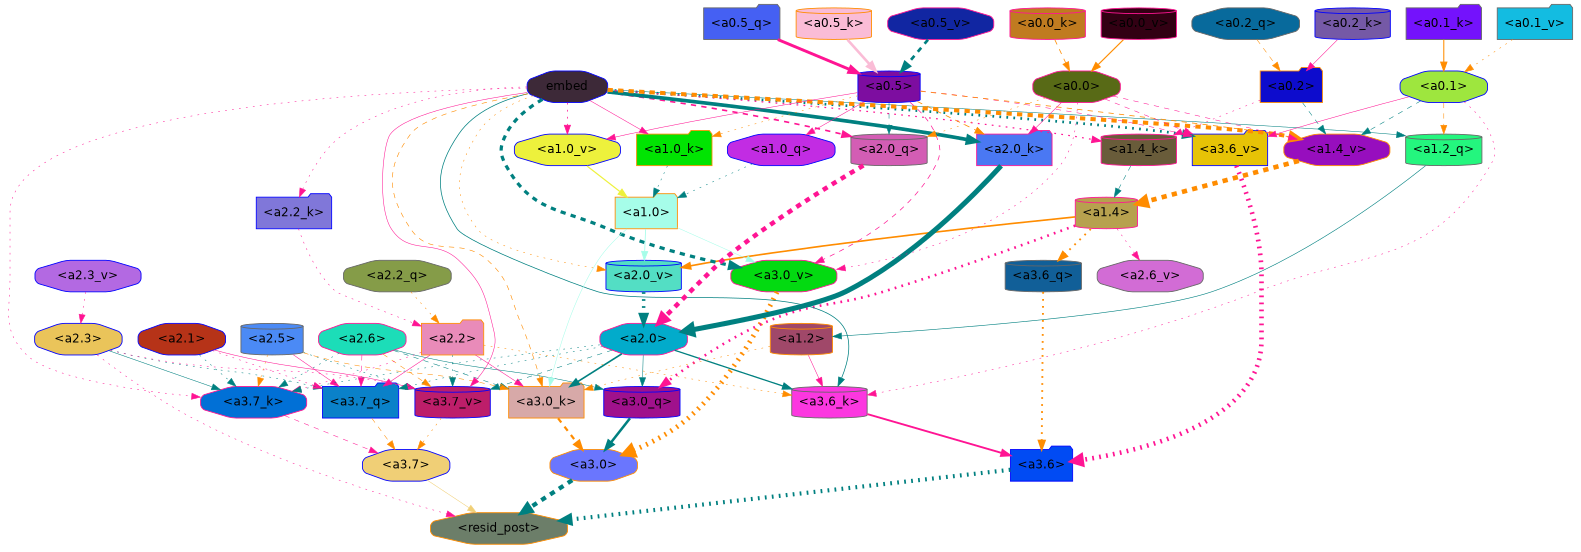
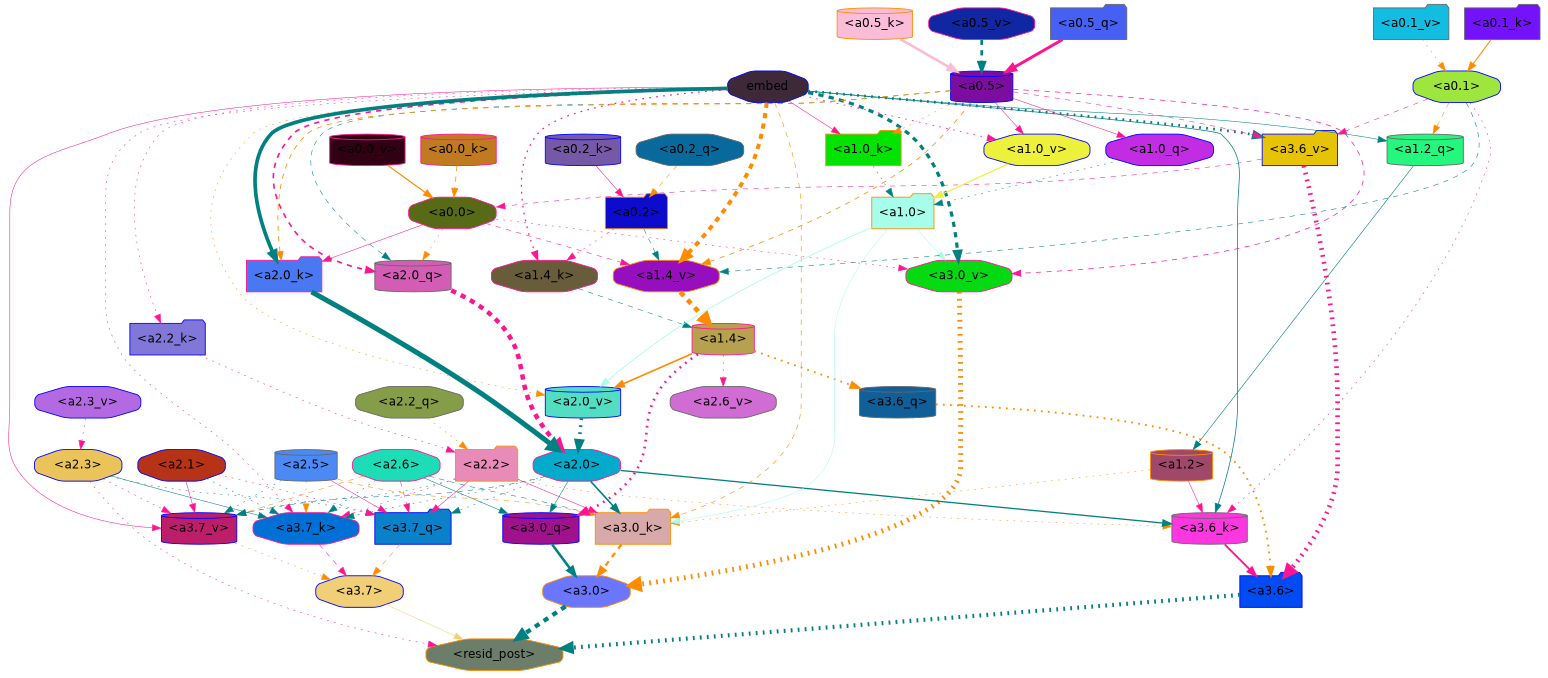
  strict digraph {
    splines=true
    node [color=blue fontname=Helvetica shape=octagon style="filled, rounded"]
    edge [color=deeppink penwidth=0.6 style=dotted]
    "<a3.7>" [fillcolor="#f0cf76"]
    "<resid_post>" [color=darkorange fillcolor="#6c7e69"]
    "<a3.6>" [fillcolor="#014bf3" shape=folder]
    "<a3.0>" [color=darkorange fillcolor="#6a76fe"]
    "<a2.3>" [fillcolor="#eac45a"]
    "<a3.7_q>" [fillcolor="#0a81c9" shape=folder]
    "<a3.7_k>" [color=deeppink fillcolor="#0170d6"]
    "<a3.7_v>" [fillcolor="#bd1e6a" shape=cylinder]
    "<a3.6_q>" [color=gray40 fillcolor="#115f98" shape=cylinder]
    "<a3.0_q>" [fillcolor="#a0118c" shape=cylinder]
    "<a3.6_k>" [color=gray40 fillcolor="#fc37e0" shape=cylinder]
    "<a3.0_k>" [color=darkorange fillcolor="#d7a9a8" shape=folder]
    "<a3.6_v>" [fillcolor="#e7c306" shape=folder]
    "<a3.0_v>" [color=deeppink fillcolor="#03da11"]
    "<a2.6>" [color=deeppink fillcolor="#1cddb8"]
    "<a2.5>" [color=gray40 fillcolor="#4b8af5" shape=cylinder]
    "<a2.2>" [color=darkorange fillcolor="#e98bb9" shape=folder]
    "<a2.1>" [fillcolor="#b63318"]
    "<a2.0>" [color=deeppink fillcolor="#02abcb"]
    "<a1.4>" [color=deeppink fillcolor="#b7a14e" shape=cylinder]
    "<a2.6_v>" [color=gray40 fillcolor="#d26cd5"]
    "<a2.0_v>" [fillcolor="#53dec4" shape=cylinder]
    embed [fillcolor="#3d2938"]
    "<a2.0_q>" [color=gray40 fillcolor="#d35db4" shape=cylinder]
    "<a2.2_k>" [fillcolor="#8077d9" shape=folder]
    "<a2.0_k>" [color=deeppink fillcolor="#4a78f3" shape=folder]
    "<a1.2_q>" [color=gray40 fillcolor="#24f67e" shape=cylinder]
-   "<a1.4_k>" [color=deeppink fillcolor="#695c3a" shape=cylinder]
+   "<a1.4_k>" [color=deeppink fillcolor="#695c3a"]
    "<a1.0_k>" [color=darkorange fillcolor="#01e402" shape=folder]
    "<a1.4_v>" [color=darkorange fillcolor="#970ebe"]
    "<a1.0_v>" [fillcolor="#edf13c"]
    "<a1.2>" [color=darkorange fillcolor="#a04869" shape=cylinder]
    "<a1.0>" [color=darkorange fillcolor="#a6fde9" shape=folder]
    "<a0.1>" [fillcolor="#9ee63e"]
    "<a0.5>" [fillcolor="#7d0da0" shape=cylinder]
    "<a1.0_q>" [fillcolor="#c22ce3"]
    "<a0.0>" [color=deeppink fillcolor="#586a16"]
    "<a2.2_q>" [color=gray40 fillcolor="#859c48"]
    "<a2.3_v>" [fillcolor="#b369e2"]
    "<a0.2>" [color=darkorange fillcolor="#0d0ccd" shape=folder]
    "<a0.5_q>" [color=gray40 fillcolor="#4560f3" shape=folder]
    "<a0.2_q>" [color=gray40 fillcolor="#086a9c"]
    "<a0.5_k>" [color=darkorange fillcolor="#fabcd6" shape=cylinder]
    "<a0.2_k>" [fillcolor="#7559a6" shape=cylinder]
    "<a0.1_k>" [color=gray40 fillcolor="#7412fc" shape=folder]
    "<a0.0_k>" [color=deeppink fillcolor="#c07b20" shape=cylinder]
    "<a0.5_v>" [color=deeppink fillcolor="#1126a2"]
    "<a0.1_v>" [color=gray40 fillcolor="#13bce1" shape=folder]
    "<a0.0_v>" [color=deeppink fillcolor="#320013" shape=cylinder]
    "<a3.7>" -> "<resid_post>" [color="#f0cf76" style=""]
    "<a3.6>" -> "<resid_post>" [color=teal penwidth=4.752790808677673]
    "<a3.0>" -> "<resid_post>" [color=teal penwidth=4.897669434547424 style=dashed]
    "<a2.3>" -> "<resid_post>"
    "<a2.3>" -> "<a3.7_q>" [color=teal]
    "<a2.3>" -> "<a3.7_k>" [color=teal style=solid]
    "<a2.3>" -> "<a3.7_v>"
    "<a3.7_q>" -> "<a3.7>" [color=darkorange style=dashed]
    "<a3.7_k>" -> "<a3.7>" [style=dashed]
    "<a3.7_v>" -> "<a3.7>" [color=darkorange]
    "<a3.6_q>" -> "<a3.6>" [color=darkorange penwidth=2.160832464694977]
    "<a3.0_q>" -> "<a3.0>" [color=teal penwidth=2.870753765106201 style=solid]
    "<a3.6_k>" -> "<a3.6>" [penwidth=2.13908451795578 style=solid]
    "<a3.0_k>" -> "<a3.0>" [color=darkorange penwidth=2.520303964614868 style=dashed]
    "<a3.6_v>" -> "<a3.6>" [penwidth=5.297133803367615]
    "<a3.0_v>" -> "<a3.0>" [color=darkorange penwidth=5.680712580680847]
    "<a2.6>" -> "<a3.7_q>" [style=dashed]
    "<a2.6>" -> "<a3.7_k>" [color=teal]
    "<a2.6>" -> "<a3.7_v>" [color=darkorange style=dashed]
    "<a2.6>" -> "<a3.0_q>" [color=teal style=solid]
    "<a2.6>" -> "<a3.0_k>" [color=teal style=dashed]
    "<a2.5>" -> "<a3.7_q>" [style=solid]
    "<a2.5>" -> "<a3.7_k>" [color=darkorange]
    "<a2.5>" -> "<a3.7_v>" [color=teal]
    "<a2.5>" -> "<a3.0_k>" [color=darkorange style=dashed]
    "<a2.2>" -> "<a3.7_q>" [style=solid]
    "<a2.2>" -> "<a3.7_k>"
    "<a2.2>" -> "<a3.7_v>" [color=teal]
    "<a2.2>" -> "<a3.6_k>" [color=darkorange]
    "<a2.2>" -> "<a3.0_k>" [style=solid]
    "<a2.1>" -> "<a3.7_q>"
    "<a2.1>" -> "<a3.7_k>" [color=teal]
    "<a2.1>" -> "<a3.7_v>" [style=solid]
    "<a2.0>" -> "<a3.7_q>" [color=teal]
    "<a2.0>" -> "<a3.7_k>" [color=teal]
    "<a2.0>" -> "<a3.7_v>" [color=teal style=dashed]
    "<a2.0>" -> "<a3.0_q>" [color=teal style=solid]
    "<a2.0>" -> "<a3.6_k>" [color=teal penwidth=1.4811622872948647 style=solid]
    "<a2.0>" -> "<a3.0_k>" [color=teal penwidth=1.8632715698331594 style=solid]
    "<a1.4>" -> "<a3.6_q>" [color=darkorange penwidth=2.1468575447797775]
    "<a1.4>" -> "<a3.0_q>" [penwidth=3.0006065368652344]
    "<a1.4>" -> "<a2.6_v>"
    "<a1.4>" -> "<a2.0_v>" [color=darkorange penwidth=1.8759949803352356 style=solid]
    "<a2.0_v>" -> "<a2.0>" [color=teal penwidth=3.9731863737106323]
    embed -> "<a3.7_k>"
    embed -> "<a3.7_v>" [style=solid]
    embed -> "<a3.6_k>" [color=teal penwidth=0.8410270567983389 style=solid]
    embed -> "<a3.0_k>" [color=darkorange penwidth=0.691851794719696 style=dashed]
    embed -> "<a3.6_v>" [color=teal penwidth=3.0758190751075745]
    embed -> "<a3.0_v>" [color=teal penwidth=3.6927278637886047 style=dashed]
    embed -> "<a2.0_v>" [color=darkorange]
    embed -> "<a2.0_q>" [penwidth=1.8617419600486755 style=dashed]
    embed -> "<a2.2_k>"
    embed -> "<a2.0_k>" [color=teal penwidth=4.189224064350128 style=solid]
    embed -> "<a1.2_q>" [color=teal penwidth=0.603080153465271 style=solid]
    embed -> "<a1.4_k>" [penwidth=1.3883130550384521]
    embed -> "<a1.0_k>" [style=solid]
    embed -> "<a1.4_v>" [color=darkorange penwidth=4.585226953029633 style=dashed]
    embed -> "<a1.0_v>" [penwidth=0.8794136047363281]
    "<a2.0_q>" -> "<a2.0>" [penwidth=5.1847569942474365 style=dashed]
    "<a2.2_k>" -> "<a2.2>" [penwidth=0.6149471998214722]
    "<a2.0_k>" -> "<a2.0>" [color=teal penwidth=5.773491740226746 style=solid]
    "<a1.2_q>" -> "<a1.2>" [color=teal penwidth=0.6863181293010712 style=solid]
    "<a1.4_k>" -> "<a1.4>" [color=teal style=dashed]
    "<a1.0_k>" -> "<a1.0>" [color=teal]
    "<a1.4_v>" -> "<a1.4>" [color=darkorange penwidth=5.299546539783478 style=dashed]
    "<a1.0_v>" -> "<a1.0>" [color="#edf13c" penwidth=1.3690393567085266 style=""]
    "<a1.2>" -> "<a3.6_k>" [style=solid]
    "<a1.2>" -> "<a3.0_k>" [color=darkorange]
    "<a1.0>" -> "<a3.0_k>" [color="#a6fde9" style=""]
    "<a1.0>" -> "<a3.0_v>" [color="#a6fde9" style=""]
    "<a1.0>" -> "<a2.0_v>" [color="#a6fde9" penwidth=0.9620223194360733 style=""]
    "<a0.1>" -> "<a3.6_k>"
-   "<a0.1>" -> "<a3.6_v>" [style=solid]
+   "<a0.1>" -> "<a3.6_v>" [style=dashed]
    "<a0.1>" -> "<a1.2_q>" [color=darkorange style=dashed]
    "<a0.1>" -> "<a1.4_v>" [color=teal penwidth=0.6243228018283844 style=dashed]
    "<a0.5>" -> "<a3.6_v>" [style=dashed]
    "<a0.5>" -> "<a3.0_v>" [penwidth=0.8028683364391327 style=dashed]
    "<a0.5>" -> "<a2.0_q>" [color=teal style=dashed]
    "<a0.5>" -> "<a2.0_k>" [color=darkorange penwidth=0.9350990951061249 style=dashed]
    "<a0.5>" -> "<a1.0_k>" [color=darkorange]
    "<a0.5>" -> "<a1.4_v>" [color=darkorange penwidth=0.9007003456354141 style=dashed]
    "<a0.5>" -> "<a1.0_v>" [style=solid]
    "<a0.5>" -> "<a1.0_q>" [style=solid]
    "<a1.0_q>" -> "<a1.0>" [color=teal]
-   "<a0.0>" -> "<a3.6_v>" [style=dashed]
+   "<a3.6_v>" -> "<a0.0>" [style=dashed]
    "<a0.0>" -> "<a3.0_v>"
    "<a0.0>" -> "<a2.0_q>" [color=darkorange]
    "<a0.0>" -> "<a2.0_k>" [style=solid]
    "<a0.0>" -> "<a1.4_v>" [style=dashed]
    "<a2.2_q>" -> "<a2.2>" [color=darkorange]
    "<a2.3_v>" -> "<a2.3>"
    "<a0.2>" -> "<a1.4_k>"
    "<a0.2>" -> "<a1.4_v>" [color=teal style=dashed]
    "<a0.5_q>" -> "<a0.5>" [penwidth=3.3617979288101196 style=solid]
    "<a0.2_q>" -> "<a0.2>" [color=darkorange style=dashed]
    "<a0.5_k>" -> "<a0.5>" [color="#fabcd6" penwidth=2.9678943157196045 style=""]
    "<a0.2_k>" -> "<a0.2>" [style=solid]
    "<a0.1_k>" -> "<a0.1>" [color=darkorange penwidth=1.1911210417747498 style=solid]
    "<a0.0_k>" -> "<a0.0>" [color=darkorange penwidth=0.8891661167144775 style=dashed]
    "<a0.5_v>" -> "<a0.5>" [color=teal penwidth=3.087551772594452 style=dashed]
    "<a0.1_v>" -> "<a0.1>" [color=darkorange]
    "<a0.0_v>" -> "<a0.0>" [color=darkorange penwidth=1.3224871754646301 style=solid]
  }
